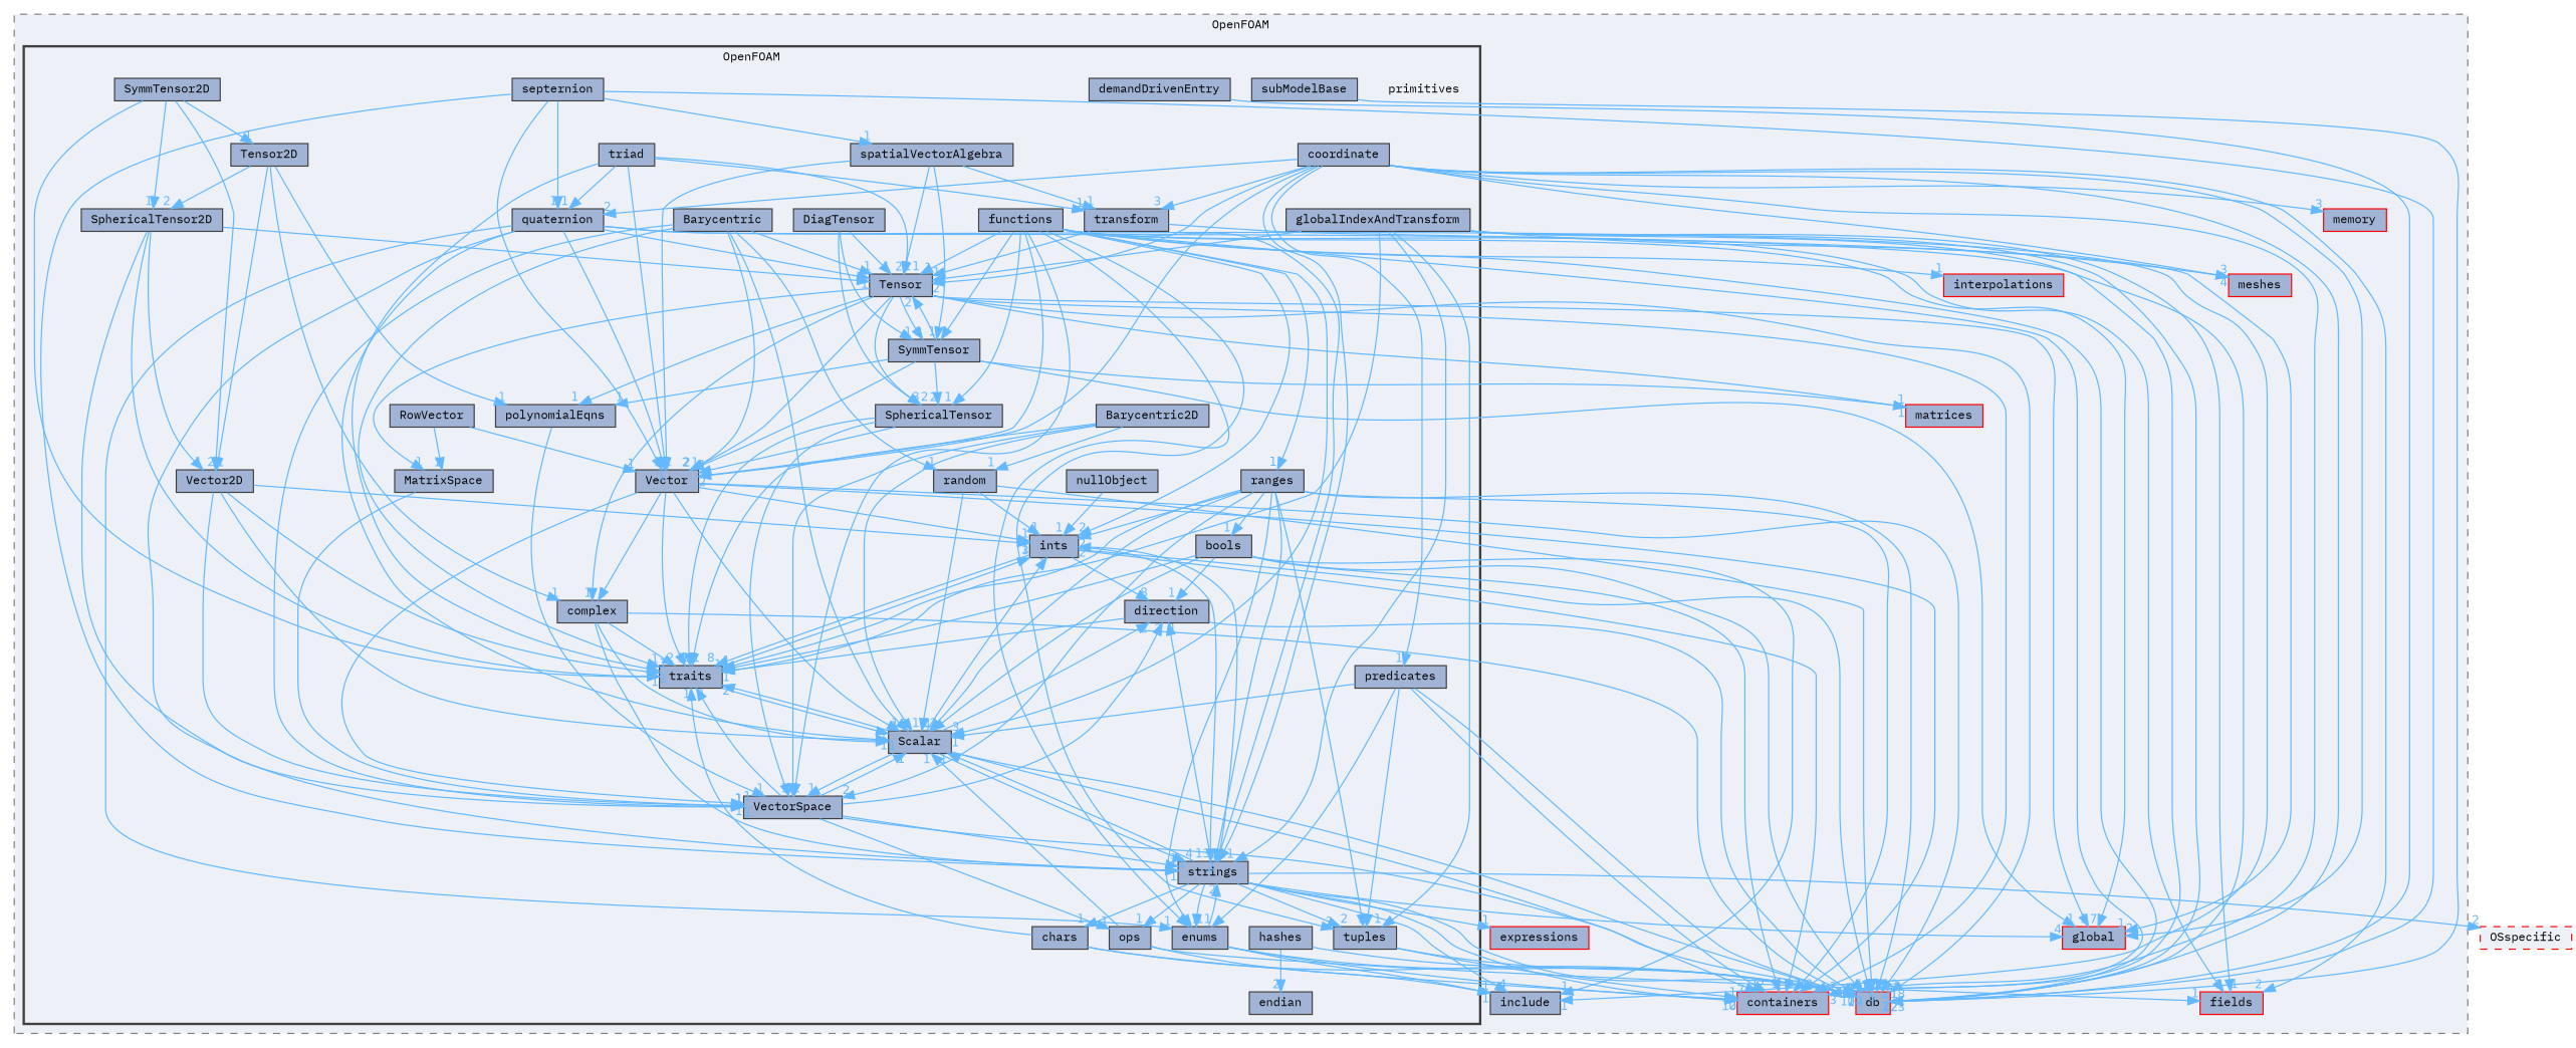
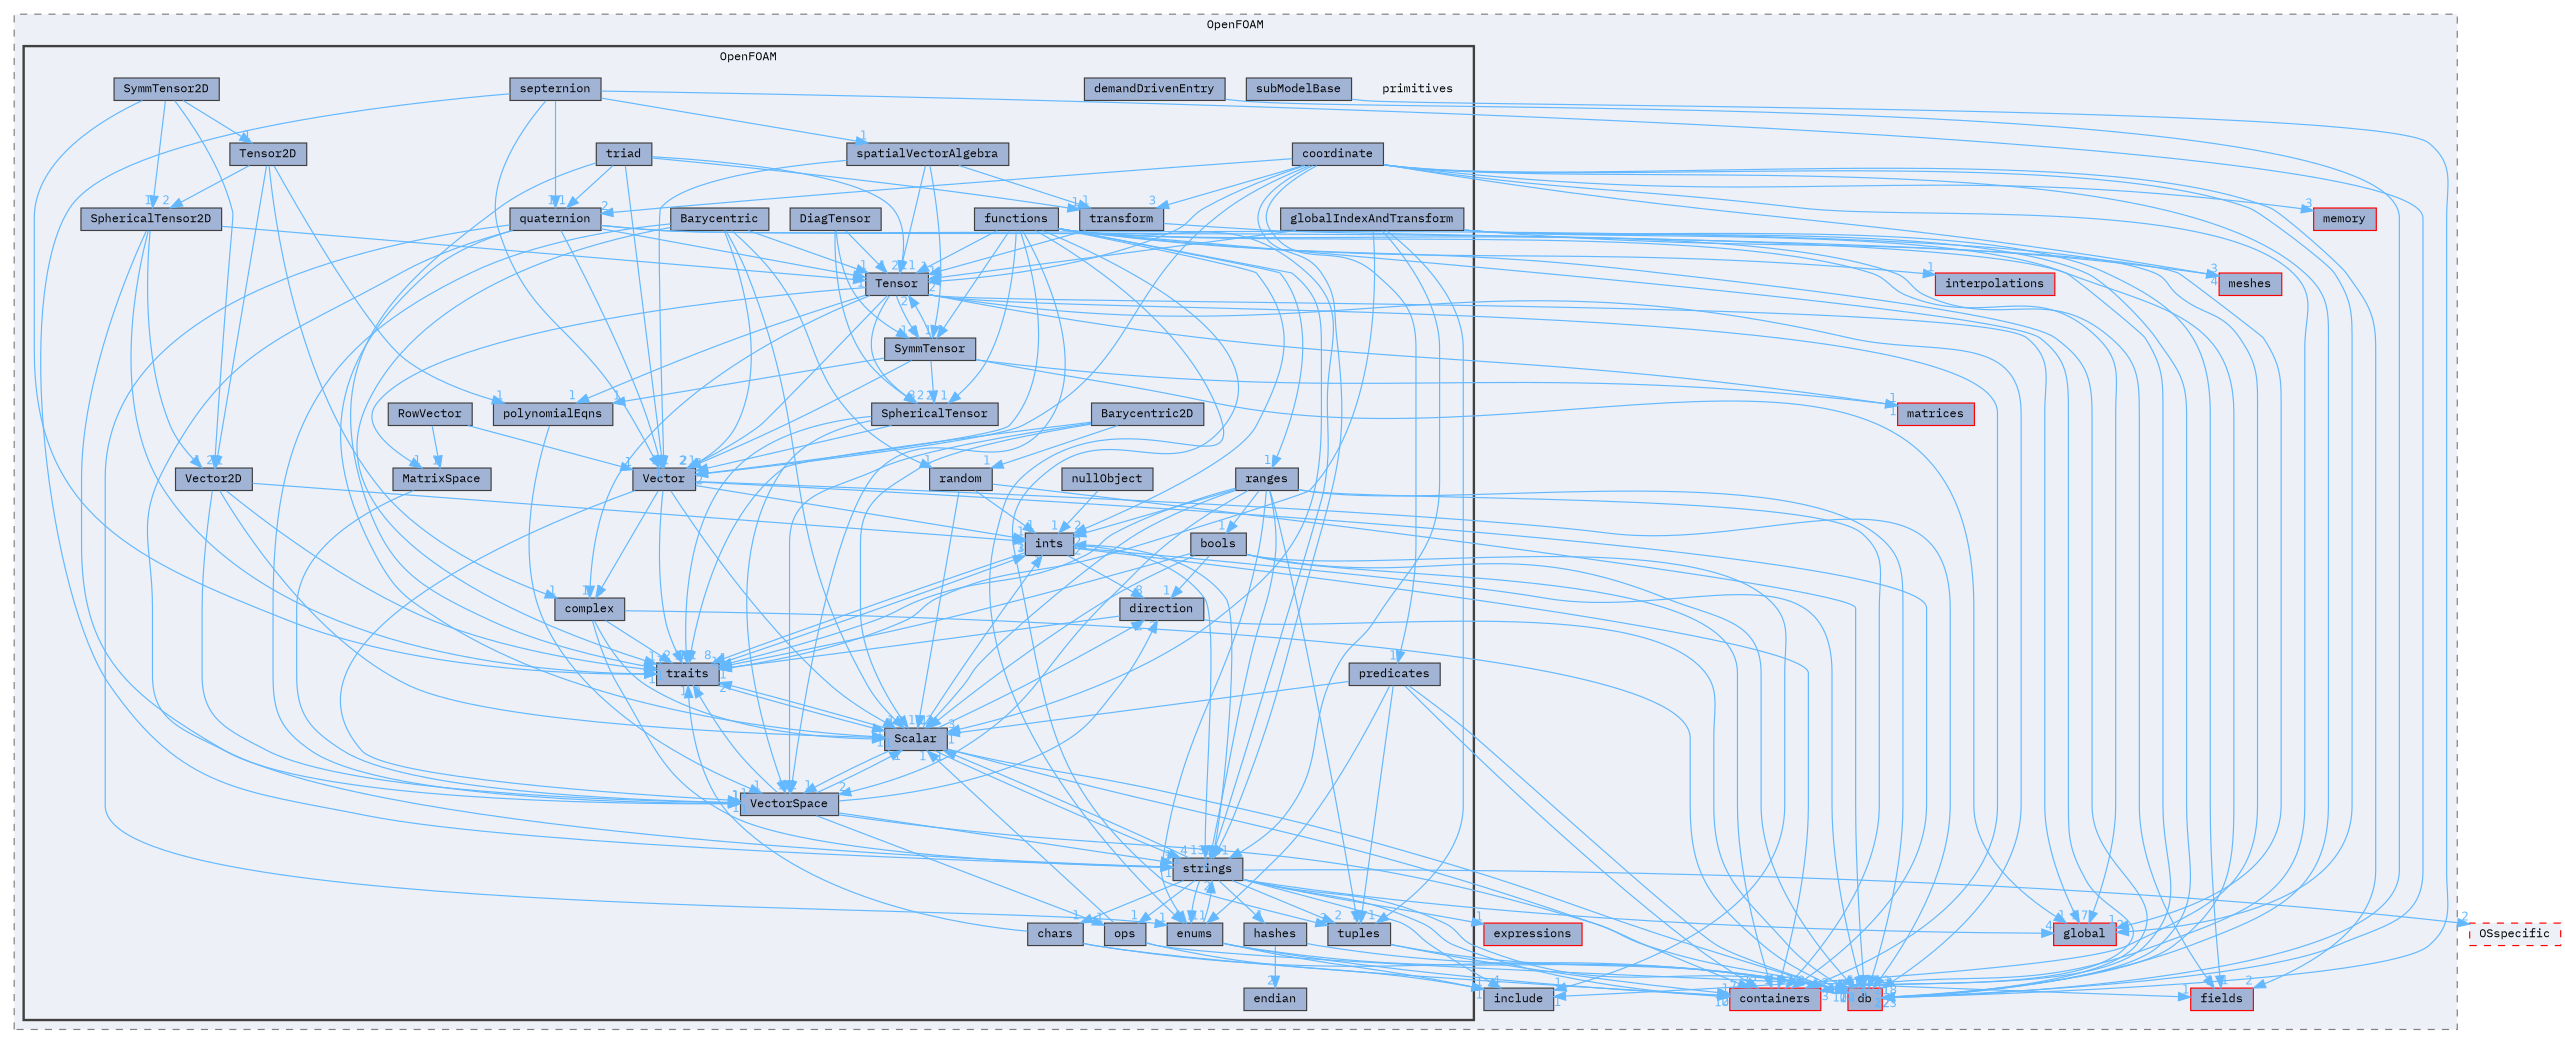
  digraph {
    compound=true
    fontname="IBM Plex Mono"
    node [fontname="IBM Plex Mono" fontsize=10 shape=box color=grey25 fillcolor="#a2b4d6" style=filled]
    edge [color=steelblue1 fontcolor=steelblue1 fontname="IBM Plex Mono" fontsize=10 headlabel=1 labeldistance=1.5 labelfontname=Helvetica labelfontsize=10]
    n1 [height=0.2 label=primitives shape=plaintext width=0.4 color="" fillcolor="" style=""]
    n2 [height=0.2 label=Barycentric width=0.4]
    n3 [height=0.2 label=Barycentric2D width=0.4]
    n4 [height=0.2 label=bools width=0.4]
    n5 [height=0.2 label=chars width=0.4]
    n6 [height=0.2 label=complex width=0.4]
    n7 [height=0.2 label=coordinate width=0.4]
    n8 [height=0.2 label=demandDrivenEntry width=0.4]
    n9 [height=0.2 label=DiagTensor width=0.4]
    n10 [height=0.2 label=direction width=0.4]
    n11 [height=0.2 label=endian width=0.4]
    n12 [height=0.2 label=enums width=0.4]
    n13 [height=0.2 label=functions width=0.4]
    n14 [height=0.2 label=globalIndexAndTransform width=0.4]
    n15 [height=0.2 label=hashes width=0.4]
    n16 [height=0.2 label=ints width=0.4]
    n17 [height=0.2 label=MatrixSpace width=0.4]
    n18 [height=0.2 label=nullObject width=0.4]
    n19 [height=0.2 label=ops width=0.4]
    n20 [height=0.2 label=polynomialEqns width=0.4]
    n21 [height=0.2 label=predicates width=0.4]
    n22 [height=0.2 label=quaternion width=0.4]
    n23 [height=0.2 label=random width=0.4]
    n24 [height=0.2 label=ranges width=0.4]
    n25 [height=0.2 label=RowVector width=0.4]
    n26 [height=0.2 label=Scalar width=0.4]
    n27 [height=0.2 label=septernion width=0.4]
    n28 [height=0.2 label=spatialVectorAlgebra width=0.4]
    n29 [height=0.2 label=SphericalTensor width=0.4]
    n30 [height=0.2 label=SphericalTensor2D width=0.4]
    n31 [height=0.2 label=strings width=0.4]
    n32 [height=0.2 label=subModelBase width=0.4]
    n33 [height=0.2 label=SymmTensor width=0.4]
    n34 [height=0.2 label=SymmTensor2D width=0.4]
    n35 [height=0.2 label=Tensor width=0.4]
    n36 [height=0.2 label=Tensor2D width=0.4]
    n37 [height=0.2 label=traits width=0.4]
    n38 [height=0.2 label=transform width=0.4]
    n39 [height=0.2 label=triad width=0.4]
    n40 [height=0.2 label=tuples width=0.4]
    n41 [height=0.2 label=Vector width=0.4]
    n42 [height=0.2 label=Vector2D width=0.4]
    n43 [height=0.2 label=VectorSpace width=0.4]
    n44 [color=red height=0.2 label=containers width=0.4]
    n45 [color=red height=0.2 label=db width=0.4]
    n46 [color=red height=0.2 label=global width=0.4]
    n47 [color=red height=0.2 label=fields width=0.4]
    n48 [color=red height=0.2 label=meshes width=0.4]
    n49 [color=red height=0.2 label=matrices width=0.4]
    n50 [height=0.2 label=include width=0.4]
    n51 [color=red height=0.2 label=memory width=0.4]
    n52 [color=red height=0.2 label=expressions width=0.4]
    n53 [color=red height=0.2 label=interpolations width=0.4]
    n54 [color=red fillcolor="#edf0f7" height=0.2 label=OSspecific style="filled,dashed" width=0.4]
    subgraph cluster_1 {
      bgcolor="#edf0f7"
      fontsize=10
      label=OpenFOAM
      pencolor=grey50
      style="filled,dashed"
      n44
      n45
      n46
      n47
      n48
      n49
      n50
      n51
      n52
      n53
      subgraph cluster_2 {
        bgcolor="#edf0f7"
        fontsize=10
        label=OpenFOAM
        pencolor=grey25
        style="filled,bold"
        n1
        n2
        n3
        n4
        n5
        n6
        n7
        n8
        n9
        n10
        n11
        n12
        n13
        n14
        n15
        n16
        n17
        n18
        n19
        n20
        n21
        n22
        n23
        n24
        n25
        n26
        n27
        n28
        n29
        n30
        n31
        n32
        n33
        n34
        n35
        n36
        n37
        n38
        n39
        n40
        n41
        n42
        n43
      }
    }
    n2 -> n23
    n2 -> n26 [headlabel=2]
    n2 -> n35
    n2 -> n37
    n2 -> n41
    n2 -> n43
    n3 -> n23
    n3 -> n26
    n3 -> n37
    n3 -> n43
    n4 -> n10
    n4 -> n26
    n4 -> n37
    n4 -> n44
    n4 -> n45 [headlabel=5]
    n4 -> n50
    n5 -> n37
    n5 -> n44 [headlabel=2]
    n5 -> n45 [headlabel=10]
    n6 -> n26
    n6 -> n31
    n6 -> n37 [headlabel=2]
    n6 -> n45
    n7 -> n21
    n7 -> n22 [headlabel=2]
    n7 -> n31
    n7 -> n35 [headlabel=2]
    n7 -> n38 [headlabel=3]
    n7 -> n41 [headlabel=2]
    n7 -> n44 [headlabel=2]
    n7 -> n45 [headlabel=23]
    n7 -> n46 [headlabel=2]
    n7 -> n47 [headlabel=2]
    n7 -> n48 [headlabel=3]
    n7 -> n51 [headlabel=3]
    n8 -> n45
    n9 -> n29 [headlabel=2]
    n9 -> n33
    n9 -> n35
    n10 -> n37
    n10 -> n45
    n12 -> n31 [headlabel=2]
    n12 -> n44
    n12 -> n45 [headlabel=2]
    n12 -> n50
    n13 -> n12
    n13 -> n16 [headlabel=2]
    n13 -> n24
    n13 -> n26 [headlabel=3]
    n13 -> n29
    n13 -> n31
    n13 -> n33
    n13 -> n35
    n13 -> n40 [headlabel=3]
    n13 -> n41
    n13 -> n43
    n13 -> n44 [headlabel=3]
    n13 -> n45 [headlabel=18]
    n13 -> n46 [headlabel=7]
    n13 -> n47 [headlabel=2]
    n13 -> n53
    n14 -> n31
    n14 -> n35
    n14 -> n37
    n14 -> n40
    n14 -> n44
    n14 -> n45 [headlabel=2]
    n14 -> n47
    n14 -> n48 [headlabel=4]
    n15 -> n11 [headlabel=2]
    n15 -> n45 [headlabel=2]
    n16 -> n10 [headlabel=8]
    n16 -> n31 [headlabel=13]
    n16 -> n37 [headlabel=8]
    n16 -> n44 [headlabel=3]
    n16 -> n45 [headlabel=20]
    n17 -> n43
    n18 -> n16
    n19 -> n26
    n19 -> n47
    n19 -> n50
    n20 -> n43
    n21 -> n12
    n21 -> n26
    n21 -> n40 [headlabel=2]
    n21 -> n44 [headlabel=2]
    n21 -> n45
    n22 -> n12
    n22 -> n26
    n22 -> n31
    n22 -> n35
    n22 -> n41
    n22 -> n45 [headlabel=2]
    n22 -> n50
    n23 -> n16
    n23 -> n26
    n23 -> n45 [headlabel=2]
    n24 -> n4
    n24 -> n12
    n24 -> n16 [headlabel=2]
    n24 -> n26 [headlabel=2]
    n24 -> n31 [headlabel=2]
    n24 -> n37
    n24 -> n40 [headlabel=2]
    n24 -> n43 [headlabel=2]
    n24 -> n44 [headlabel=7]
    n24 -> n45 [headlabel=5]
    n25 -> n17
    n25 -> n41
    n26 -> n10 [headlabel=2]
    n26 -> n16
    n26 -> n31 [headlabel=4]
    n26 -> n37 [headlabel=2]
    n26 -> n43
    n26 -> n44 [headlabel=3]
    n26 -> n45 [headlabel=10]
    n27 -> n22
    n27 -> n28
    n27 -> n31
    n27 -> n41
    n27 -> n45 [headlabel=2]
    n28 -> n33
    n28 -> n35 [headlabel=2]
    n28 -> n38
    n28 -> n41
    n29 -> n37
    n29 -> n41
    n29 -> n43
    n30 -> n35
    n30 -> n37
    n30 -> n42
    n30 -> n43
    n31 -> n5
    n31 -> n12
-   n31 -> n10
+   n31 -> n15
    n31 -> n16 [headlabel=2]
    n31 -> n19
    n31 -> n26
    n31 -> n40 [headlabel=2]
    n31 -> n44 [headlabel=10]
    n31 -> n45 [headlabel=25]
    n31 -> n46 [headlabel=4]
    n31 -> n50 [headlabel=4]
    n31 -> n52
    n31 -> n54 [headlabel=2]
    n32 -> n45
    n33 -> n20
    n33 -> n29 [headlabel=2]
    n33 -> n35 [headlabel=2]
    n33 -> n41 [headlabel=2]
    n33 -> n46
    n33 -> n49
    n34 -> n30
    n34 -> n36
    n34 -> n37
    n34 -> n42 [headlabel=2]
    n35 -> n6
    n35 -> n17
    n35 -> n20
    n35 -> n29 [headlabel=3]
    n35 -> n33 [headlabel=3]
    n35 -> n41 [headlabel=2]
    n35 -> n44 [headlabel=3]
    n35 -> n45 [headlabel=3]
    n35 -> n46
    n35 -> n49
    n36 -> n6
    n36 -> n20
    n36 -> n30 [headlabel=2]
    n36 -> n42
    n37 -> n16 [headlabel=3]
    n37 -> n26 [headlabel=3]
    n38 -> n35
    n38 -> n46
    n39 -> n22
    n39 -> n35
    n39 -> n37
    n39 -> n38
    n39 -> n41
    n40 -> n44 [headlabel=7]
    n40 -> n45 [headlabel=4]
    n41 -> n6
    n41 -> n16
    n41 -> n26
    n41 -> n37
    n41 -> n43
    n41 -> n44 [headlabel=4]
    n41 -> n45 [headlabel=5]
    n42 -> n16
    n42 -> n26
    n42 -> n37
    n42 -> n43
    n43 -> n10 [headlabel=2]
    n43 -> n19
    n43 -> n26
    n43 -> n31
    n43 -> n37 [headlabel=2]
    n43 -> n45 [headlabel=2]
  }
